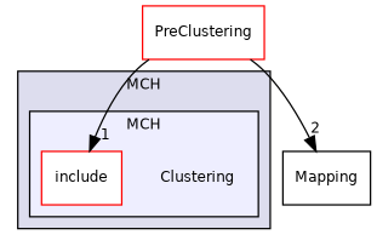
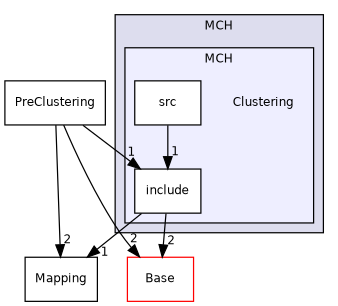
  digraph {
    compound=true
    node [color=red fontname=Helvetica fontsize=10 shape=box]
    edge [headlabel=2 labeldistance=1.5 labelfontname=Helvetica labelfontsize=10]
    n1 [label=Clustering shape=plaintext]
-   n2 [fillcolor=white label=include style=filled]
+   n2 [color=black fillcolor=white label=include style=filled]
+   n3 [color=black fillcolor=white label=src style=filled]
+   n4 [label=Base]
    n5 [color=black label=Mapping]
-   n6 [label=PreClustering]
+   n6 [color=black label=PreClustering]
    subgraph cluster_1 {
      bgcolor="#ddddee"
      fontname=Helvetica
      fontsize=10
      label=MCH
      pencolor=black
      subgraph cluster_2 {
        bgcolor="#eeeeff"
        fontname=Helvetica
        fontsize=10
        label=MCH
        pencolor=black
        n1
        n2
+       n3
      }
    }
+   n2 -> n4
+   n2 -> n5 [headlabel=1]
+   n3 -> n2 [headlabel=1]
    n6 -> n2 [headlabel=1]
+   n6 -> n4
    n6 -> n5
  }
